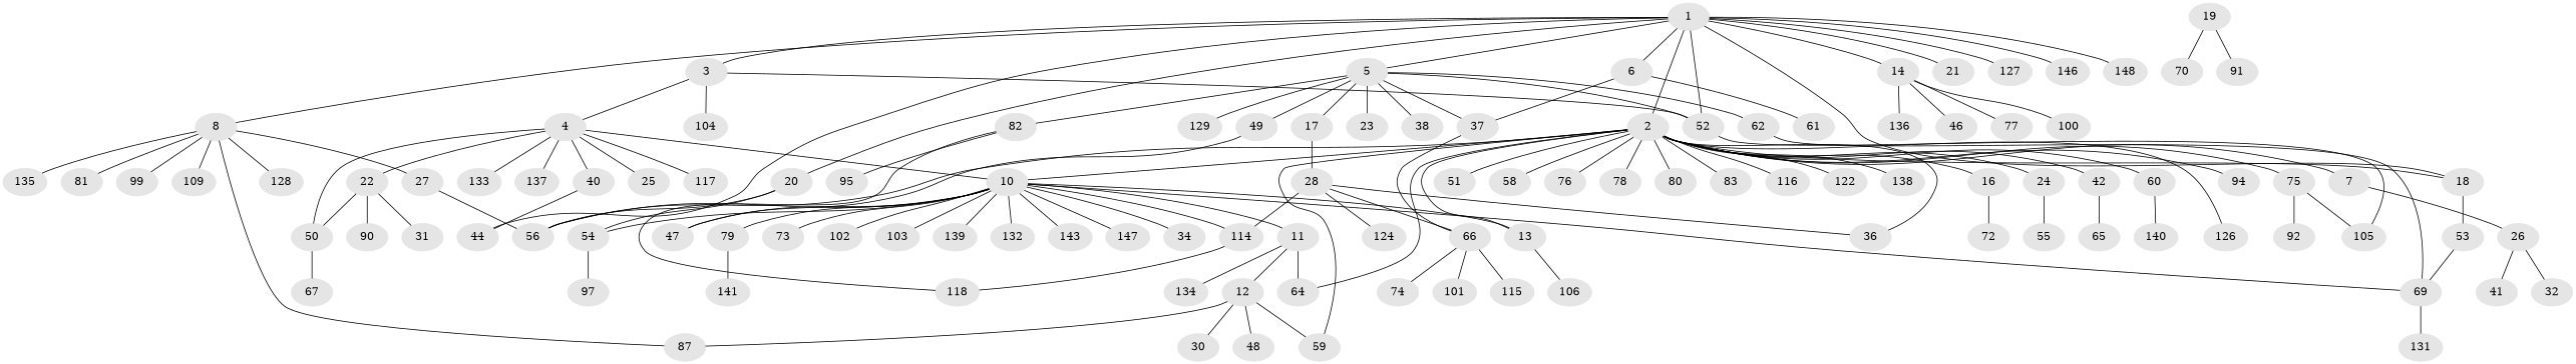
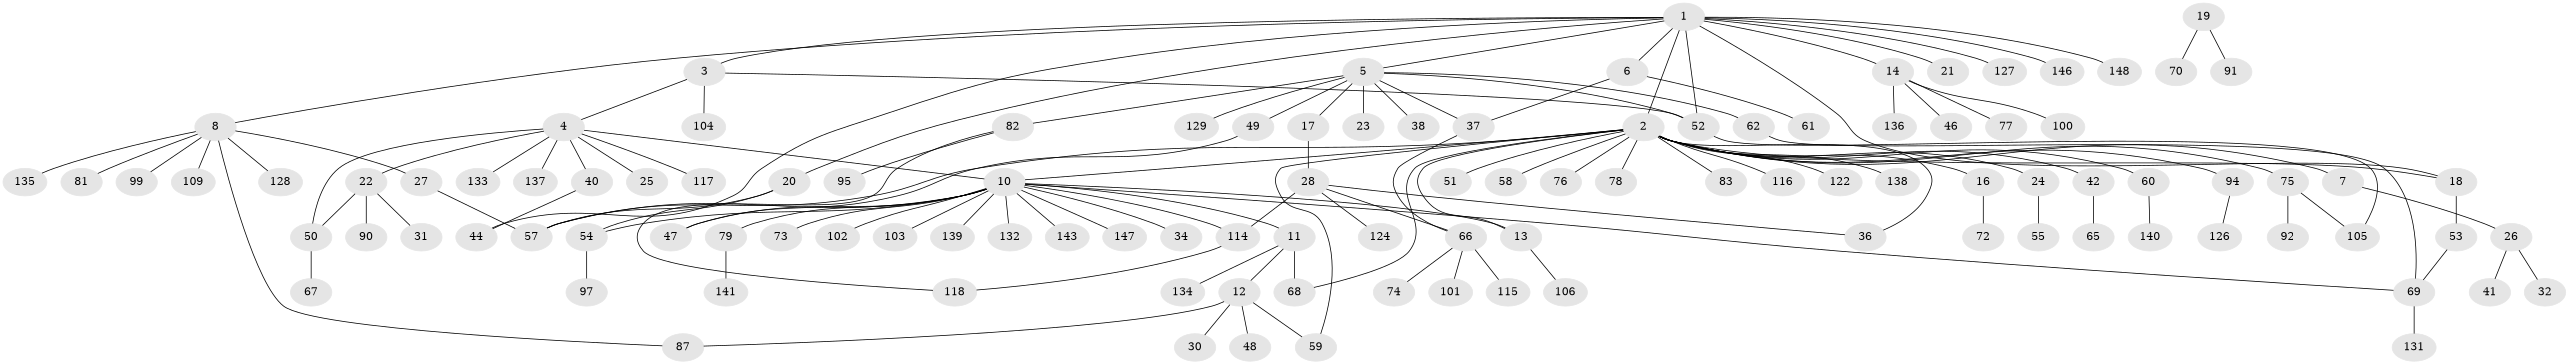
  graph {
    node [color=gray90 style=filled]
    1 [super="+9"]
    2 [super="+45"]
    3 [super="+96"]
    5 [super="+15"]
    6
    8 [super="+63"]
    14 [super="+125"]
    18 [super="+33"]
    20 [super="+86"]
    21
    44
    52 [super="+112"]
    127
    146
    148
    7
    10 [super="+56"]
    13
    16
    24
    36
    42 [super="+84"]
    51
-   57 [super="+89" label=56]
+   57 [super="+89"]
    58 [super="+113"]
    59
    60 [super="+64"]
-   68 [super="+120" label=64]
+   68 [super="+120"]
    75 [super="+85"]
    76
    78
-   80
    83
    94
    116
    122
    126
    138 [super="+142"]
    4 [super="+71"]
    104
    17
    23
    37
    38
    49
    62 [super="+108"]
    82 [super="+88"]
    129
    61 [super="+121"]
    27
    81
    87
    99
    109
    128
    135
    46
    77 [super="+107"]
    100
    136
    53
    54 [super="+111"]
    105
    26 [super="+39"]
    47
    11 [super="+93"]
    34
    69 [super="+145"]
    73
    79
    102
    103
    114 [super="+123"]
    132
    139
    143
    147
    106
    72
    55
    65
    140
    92
    22 [super="+29"]
    25
    40 [super="+119"]
    117
    133
    137
    50
    19 [super="+35"]
    70
    91 [super="+144"]
    31
    90
    28 [super="+130"]
    66 [super="+98"]
    95
    118
    32
    41
    12 [super="+110"]
    134
    97
    131
    141
    30
    48
    124
    67
    74
    101
    115
    1 -- 2
    1 -- 3
    1 -- 5
    1 -- 6
    1 -- 8
    1 -- 14
    1 -- 18
    1 -- 20
    1 -- 21
    1 -- 44
    1 -- 52
    1 -- 127
    1 -- 146
    1 -- 148
    2 -- 18
    2 -- 7
    2 -- 10
    2 -- 13
    2 -- 16
    2 -- 24
    2 -- 36
    2 -- 42
    2 -- 51
    2 -- 57
    2 -- 58
    2 -- 59
    2 -- 60
    2 -- 68
    2 -- 75
    2 -- 76
    2 -- 78
-   2 -- 80
    2 -- 83
    2 -- 94
    2 -- 116
    2 -- 122
-   2 -- 126
+   94 -- 126
    2 -- 138
    3 -- 52
    3 -- 4
    3 -- 104
    5 -- 52
    5 -- 17
    5 -- 23
    5 -- 37
    5 -- 38
    5 -- 49
    5 -- 62
    5 -- 82 [weight=2]
    5 -- 129
    6 -- 37
    6 -- 61
    8 -- 27
    8 -- 81
    8 -- 87
    8 -- 99
    8 -- 109
    8 -- 128
    8 -- 135
    14 -- 46
    14 -- 77
    14 -- 100
    14 -- 136
    18 -- 53
    20 -- 57
    20 -- 54
    52 -- 105
    7 -- 26
    10 -- 13
    10 -- 57
    10 -- 54
    10 -- 47
    10 -- 11
    10 -- 34
    10 -- 69
    10 -- 73
    10 -- 79
    10 -- 102
    10 -- 103
    10 -- 114
    10 -- 132
    10 -- 139
    10 -- 143
    10 -- 147
    13 -- 106
    16 -- 72
    24 -- 55
    42 -- 65
    60 -- 140
    75 -- 105
    75 -- 92
    4 -- 10
    4 -- 22
    4 -- 25
    4 -- 40
    4 -- 117
    4 -- 133
    4 -- 137
    4 -- 50 [weight=2]
    17 -- 28
    37 -- 66
    49 -- 47
    62 -- 69
    82 -- 95
    82 -- 118
    27 -- 57
    53 -- 69
    54 -- 97
    26 -- 32
    26 -- 41
    11 -- 68
    11 -- 12
    11 -- 134
    69 -- 131
    79 -- 141
    114 -- 118
    22 -- 50
    22 -- 31
    22 -- 90
    40 -- 44
    50 -- 67
    19 -- 70
    19 -- 91
    28 -- 36
    28 -- 114
    28 -- 66
    28 -- 124
    66 -- 74
    66 -- 101
    66 -- 115
    12 -- 59
    12 -- 87
    12 -- 30
    12 -- 48
  }
